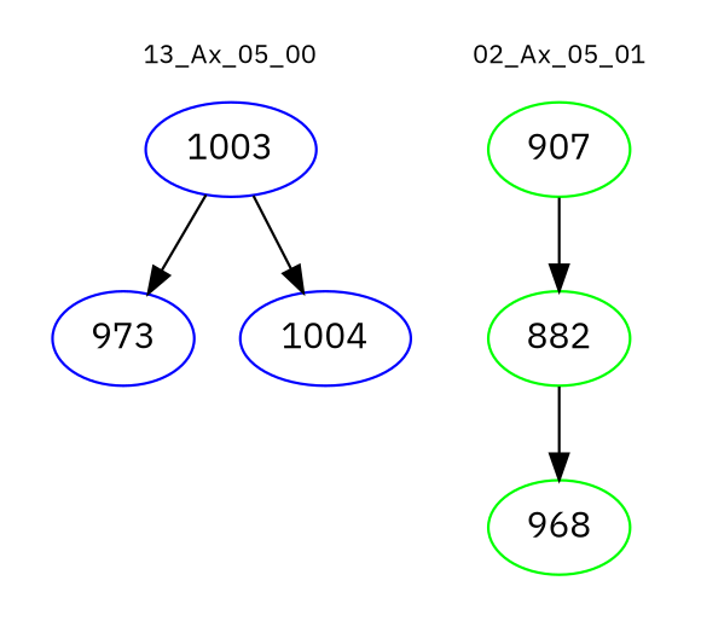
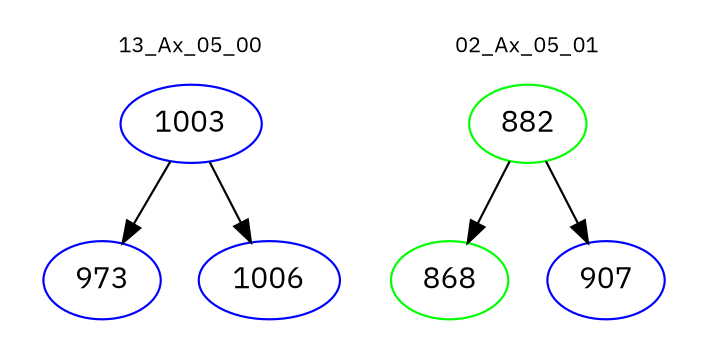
  digraph {
    fontname="IBM Plex Sans"
    node [color=blue fontname="IBM Plex Sans"]
    edge [color=black fontname="IBM Plex Sans"]
    n1 [label=1003]
    n2 [label=973]
-   n3 [label=1004]
+   n3 [label=1006]
    n4 [color=green label=882]
-   n5 [color=green label=968]
-   n6 [color=green label=907]
+   n5 [color=green label=868]
+   n6 [label=907]
    subgraph cluster_1 {
      color=white
      fontsize=10
      label="13_Ax_05_00"
      n1
      n2
      n3
    }
    subgraph cluster_2 {
      color=white
      fontsize=10
      label="02_Ax_05_01"
      n4
      n5
      n6
    }
    n1 -> n2
    n1 -> n3
    n4 -> n5
-   n6 -> n4
+   n4 -> n6
  }
